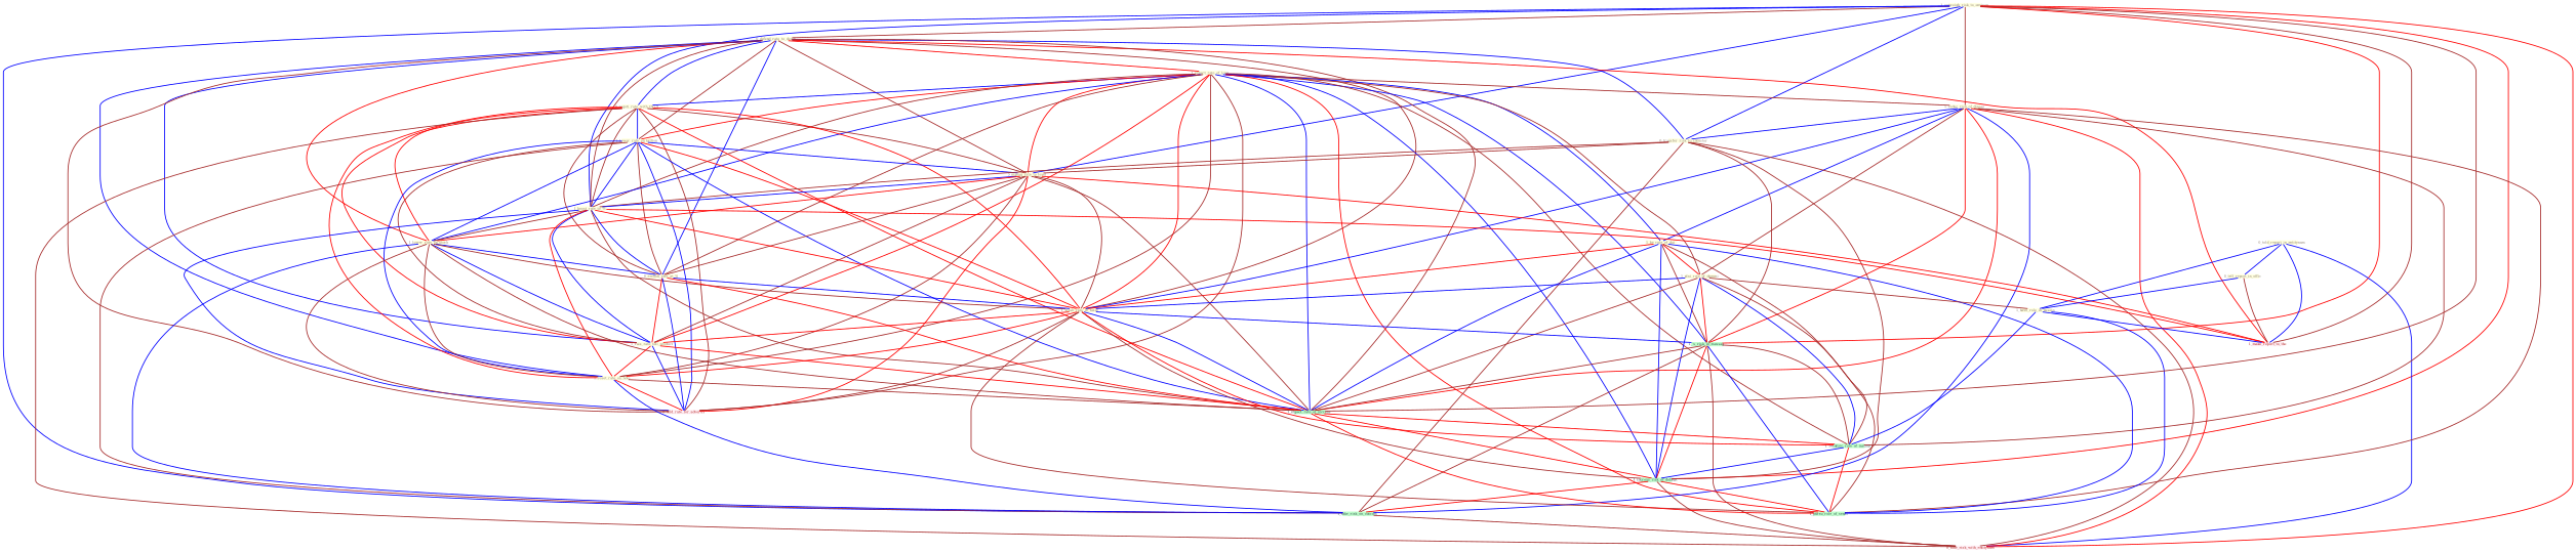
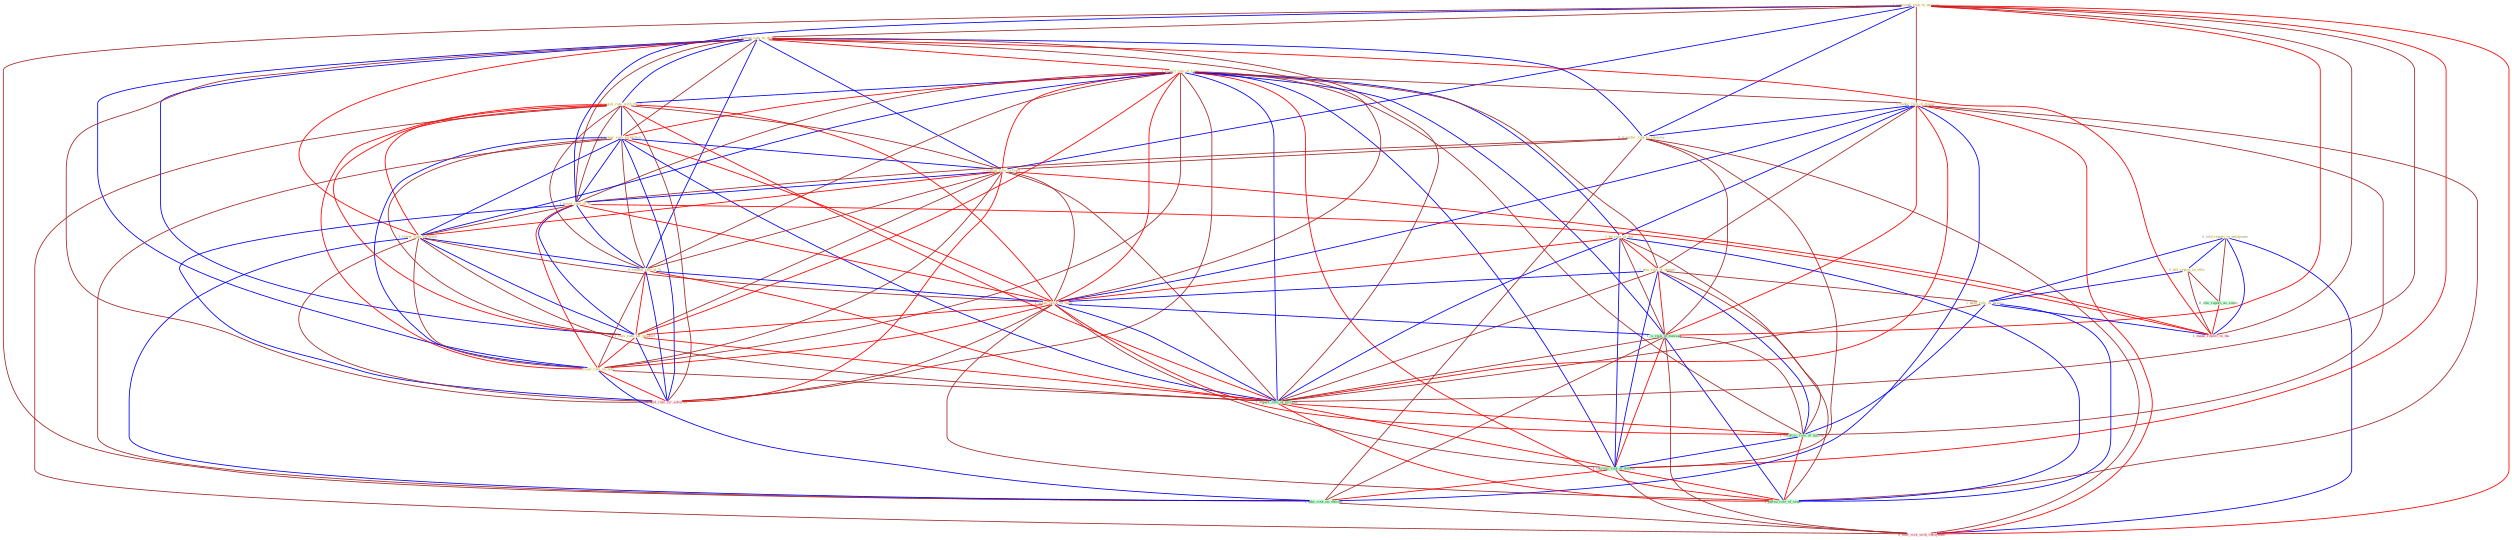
  graph {
    node [color="#ffffe0" fixedsize=true fontcolor="#8b7d6b" fontsize=4 shape=polygon style=filled]
    edge [color=brown w=1]
    "1_outweigh_risk_to_environ " [height=.06 width=.5]
    "0_defend_rate_to_death " [height=.06 width=.5]
    "0_told_report_in_entitynam " [height=.06 width=.5]
    "1_expect_rate_of_loan " [height=.06 width=.5]
    "1_reduc_risk_of_diseas " [height=.06 width=.5]
    "1_be_rule_of_dai " [height=.06 width=.5]
    "0_negoti_rate_with_thrift " [height=.06 width=.5]
    "1_lower_rate_on_billion " [height=.06 width=.5]
    "0_transfer_risk_to_investor " [height=.06 width=.5]
    "0_manag_rate_to_level " [height=.06 width=.5]
    "1_boost_rate_to_% " [height=.06 width=.5]
    "1_lower_rate_on_stock " [height=.06 width=.5]
    "0_reckon_rate_at_% " [height=.06 width=.5]
    "1_plai_role_of_dummi " [height=.06 width=.5]
-   "1_slash_rate_of_taxat " [height=.06 width=.5]
+   "1_slash_rate_of_taxat " [height=.06 width=.5 label="1_slash_stock_of_taxat"]
    "0_tell_report_in_offic " [height=.06 width=.5]
    "1_have_role_in_assess " [height=.06 width=.5]
-   "1_rais_rate_for_product " [height=.06 width=.5 label="1_rais_rate_tell_product"]
+   "1_rais_rate_for_product " [height=.06 width=.5]
    "1_reset_rate_on_note " [height=.06 width=.5]
    "1_make_report_to_the " [color="#fff0f5" fontcolor="#b22222" height=.06 width=.5]
    "0_take_risk_with_entitynam " [color="#fff0f5" fontcolor="#b22222" height=.06 width=.5]
    "0_hold_rate_for_advertis " [color="#fff0f5" fontcolor="#b22222" height=.06 width=.5]
    "1_'s_risk_of_messag " [color="#BDFCC9" fontcolor="#2f4f4f" height=.06 width=.5]
    "1_increas_risk_of_default " [color="#BDFCC9" fontcolor="#2f4f4f" height=.06 width=.5]
    "1_take_risk_on_outcom " [color="#BDFCC9" fontcolor="#2f4f4f" height=.06 width=.5]
    "1_expect_rate_of_increas " [color="#BDFCC9" fontcolor="#2f4f4f" height=.06 width=.5]
+   "0_cite_report_as_sourc " [color="#BDFCC9" fontcolor="#2f4f4f" height=.06 width=.5]
    "1_reinforc_role_of_institut " [color="#BDFCC9" fontcolor="#2f4f4f" height=.06 width=.5]
    "1_pursu_role_of_senat " [color="#BDFCC9" fontcolor="#2f4f4f" height=.06 width=.5]
    subgraph sub_1 {
      "1_outweigh_risk_to_environ "
      "0_defend_rate_to_death "
      "0_told_report_in_entitynam "
      "1_expect_rate_of_loan "
      "1_reduc_risk_of_diseas "
      "1_be_rule_of_dai "
      "0_negoti_rate_with_thrift "
      "1_lower_rate_on_billion "
      "0_transfer_risk_to_investor "
      "0_manag_rate_to_level "
      "1_boost_rate_to_% "
      "1_lower_rate_on_stock "
      "0_reckon_rate_at_% "
      "1_plai_role_of_dummi "
      "1_slash_rate_of_taxat "
      "0_tell_report_in_offic "
      "1_have_role_in_assess "
      "1_rais_rate_for_product "
      "1_reset_rate_on_note "
    }
    subgraph sub_2 {
      "1_make_report_to_the "
      "0_take_risk_with_entitynam "
      "0_hold_rate_for_advertis "
    }
    "1_outweigh_risk_to_environ " -- "0_defend_rate_to_death "
    "1_outweigh_risk_to_environ " -- "1_reduc_risk_of_diseas "
    "1_outweigh_risk_to_environ " -- "0_transfer_risk_to_investor " [color=blue w=2]
    "1_outweigh_risk_to_environ " -- "0_manag_rate_to_level " [color=blue]
    "1_outweigh_risk_to_environ " -- "1_boost_rate_to_% " [color=blue]
    "1_outweigh_risk_to_environ " -- "1_make_report_to_the "
    "1_outweigh_risk_to_environ " -- "0_take_risk_with_entitynam " [color=red]
    "1_outweigh_risk_to_environ " -- "1_'s_risk_of_messag " [color=red]
    "1_outweigh_risk_to_environ " -- "1_increas_risk_of_default " [color=red]
-   "1_outweigh_risk_to_environ " -- "1_take_risk_on_outcom " [color=blue]
+   "1_outweigh_risk_to_environ " -- "1_take_risk_on_outcom "
    "0_defend_rate_to_death " -- "1_expect_rate_of_loan " [color=red]
    "0_defend_rate_to_death " -- "0_negoti_rate_with_thrift " [color=blue]
    "0_defend_rate_to_death " -- "1_lower_rate_on_billion "
    "0_defend_rate_to_death " -- "0_transfer_risk_to_investor " [color=blue]
-   "0_defend_rate_to_death " -- "0_manag_rate_to_level " [w=2]
+   "0_defend_rate_to_death " -- "0_manag_rate_to_level " [color=blue w=2]
    "0_defend_rate_to_death " -- "1_boost_rate_to_% " [w=2]
    "0_defend_rate_to_death " -- "1_lower_rate_on_stock " [color=red]
    "0_defend_rate_to_death " -- "0_reckon_rate_at_% " [color=blue]
    "0_defend_rate_to_death " -- "1_slash_rate_of_taxat "
    "0_defend_rate_to_death " -- "1_rais_rate_for_product " [color=blue]
    "0_defend_rate_to_death " -- "1_reset_rate_on_note " [color=blue]
    "0_defend_rate_to_death " -- "1_make_report_to_the " [color=red]
    "0_defend_rate_to_death " -- "0_hold_rate_for_advertis "
    "0_defend_rate_to_death " -- "1_expect_rate_of_increas "
    "0_told_report_in_entitynam " -- "0_tell_report_in_offic " [color=blue w=2]
    "0_told_report_in_entitynam " -- "1_have_role_in_assess " [color=blue]
    "0_told_report_in_entitynam " -- "1_make_report_to_the " [color=blue]
    "0_told_report_in_entitynam " -- "0_take_risk_with_entitynam " [color=blue]
+   "0_told_report_in_entitynam " -- "0_cite_report_as_sourc "
    "1_expect_rate_of_loan " -- "1_reduc_risk_of_diseas "
    "1_expect_rate_of_loan " -- "1_be_rule_of_dai " [color=blue]
    "1_expect_rate_of_loan " -- "0_negoti_rate_with_thrift " [color=blue]
    "1_expect_rate_of_loan " -- "1_lower_rate_on_billion " [color=red]
    "1_expect_rate_of_loan " -- "0_manag_rate_to_level " [color=red]
    "1_expect_rate_of_loan " -- "1_boost_rate_to_% "
    "1_expect_rate_of_loan " -- "1_lower_rate_on_stock " [color=blue]
    "1_expect_rate_of_loan " -- "0_reckon_rate_at_% "
    "1_expect_rate_of_loan " -- "1_plai_role_of_dummi "
    "1_expect_rate_of_loan " -- "1_slash_rate_of_taxat " [color=red w=2]
    "1_expect_rate_of_loan " -- "1_rais_rate_for_product " [color=red]
    "1_expect_rate_of_loan " -- "1_reset_rate_on_note "
    "1_expect_rate_of_loan " -- "0_hold_rate_for_advertis "
    "1_expect_rate_of_loan " -- "1_'s_risk_of_messag " [color=blue]
    "1_expect_rate_of_loan " -- "1_increas_risk_of_default " [color=blue]
    "1_expect_rate_of_loan " -- "1_expect_rate_of_increas " [color=blue w=3]
    "1_expect_rate_of_loan " -- "1_reinforc_role_of_institut "
    "1_expect_rate_of_loan " -- "1_pursu_role_of_senat " [color=red]
    "1_reduc_risk_of_diseas " -- "1_be_rule_of_dai " [color=blue]
    "1_reduc_risk_of_diseas " -- "0_transfer_risk_to_investor " [color=blue]
    "1_reduc_risk_of_diseas " -- "1_plai_role_of_dummi "
    "1_reduc_risk_of_diseas " -- "1_slash_rate_of_taxat " [color=blue]
    "1_reduc_risk_of_diseas " -- "0_take_risk_with_entitynam " [color=red]
    "1_reduc_risk_of_diseas " -- "1_'s_risk_of_messag " [color=red w=2]
    "1_reduc_risk_of_diseas " -- "1_take_risk_on_outcom " [color=blue]
    "1_reduc_risk_of_diseas " -- "1_expect_rate_of_increas " [color=red]
    "1_reduc_risk_of_diseas " -- "1_reinforc_role_of_institut "
    "1_reduc_risk_of_diseas " -- "1_pursu_role_of_senat "
    "1_be_rule_of_dai " -- "1_plai_role_of_dummi " [color=red]
    "1_be_rule_of_dai " -- "1_slash_rate_of_taxat " [color=red]
    "1_be_rule_of_dai " -- "1_'s_risk_of_messag "
    "1_be_rule_of_dai " -- "1_increas_risk_of_default " [color=blue]
    "1_be_rule_of_dai " -- "1_expect_rate_of_increas " [color=blue]
    "1_be_rule_of_dai " -- "1_reinforc_role_of_institut "
    "1_be_rule_of_dai " -- "1_pursu_role_of_senat " [color=blue]
    "0_negoti_rate_with_thrift " -- "1_lower_rate_on_billion " [color=blue]
    "0_negoti_rate_with_thrift " -- "0_manag_rate_to_level "
    "0_negoti_rate_with_thrift " -- "1_boost_rate_to_% "
    "0_negoti_rate_with_thrift " -- "1_lower_rate_on_stock " [color=red]
    "0_negoti_rate_with_thrift " -- "0_reckon_rate_at_% "
    "0_negoti_rate_with_thrift " -- "1_slash_rate_of_taxat " [color=red]
    "0_negoti_rate_with_thrift " -- "1_rais_rate_for_product " [color=red]
    "0_negoti_rate_with_thrift " -- "1_reset_rate_on_note " [color=red]
    "0_negoti_rate_with_thrift " -- "0_take_risk_with_entitynam "
    "0_negoti_rate_with_thrift " -- "0_hold_rate_for_advertis "
    "0_negoti_rate_with_thrift " -- "1_expect_rate_of_increas " [color=red]
    "1_lower_rate_on_billion " -- "0_manag_rate_to_level " [color=blue]
    "1_lower_rate_on_billion " -- "1_boost_rate_to_% " [color=blue]
    "1_lower_rate_on_billion " -- "1_lower_rate_on_stock " [color=blue w=3]
    "1_lower_rate_on_billion " -- "0_reckon_rate_at_% "
    "1_lower_rate_on_billion " -- "1_slash_rate_of_taxat " [color=red]
    "1_lower_rate_on_billion " -- "1_rais_rate_for_product "
    "1_lower_rate_on_billion " -- "1_reset_rate_on_note " [color=blue w=2]
    "1_lower_rate_on_billion " -- "0_hold_rate_for_advertis " [color=blue]
    "1_lower_rate_on_billion " -- "1_take_risk_on_outcom "
    "1_lower_rate_on_billion " -- "1_expect_rate_of_increas " [color=blue]
    "0_transfer_risk_to_investor " -- "0_manag_rate_to_level "
    "0_transfer_risk_to_investor " -- "1_boost_rate_to_% "
    "0_transfer_risk_to_investor " -- "0_take_risk_with_entitynam "
    "0_transfer_risk_to_investor " -- "1_'s_risk_of_messag "
    "0_transfer_risk_to_investor " -- "1_increas_risk_of_default "
    "0_transfer_risk_to_investor " -- "1_take_risk_on_outcom "
    "0_manag_rate_to_level " -- "1_boost_rate_to_% " [color=blue w=2]
    "0_manag_rate_to_level " -- "1_lower_rate_on_stock " [color=red]
    "0_manag_rate_to_level " -- "0_reckon_rate_at_% "
    "0_manag_rate_to_level " -- "1_slash_rate_of_taxat "
    "0_manag_rate_to_level " -- "1_rais_rate_for_product "
    "0_manag_rate_to_level " -- "1_reset_rate_on_note "
    "0_manag_rate_to_level " -- "1_make_report_to_the " [color=red]
    "0_manag_rate_to_level " -- "0_hold_rate_for_advertis " [color=red]
    "0_manag_rate_to_level " -- "1_expect_rate_of_increas "
    "1_boost_rate_to_% " -- "1_lower_rate_on_stock "
    "1_boost_rate_to_% " -- "0_reckon_rate_at_% " [color=blue w=2]
    "1_boost_rate_to_% " -- "1_slash_rate_of_taxat " [color=red]
    "1_boost_rate_to_% " -- "1_rais_rate_for_product " [color=blue]
    "1_boost_rate_to_% " -- "1_reset_rate_on_note " [color=red]
    "1_boost_rate_to_% " -- "1_make_report_to_the " [color=red]
    "1_boost_rate_to_% " -- "0_hold_rate_for_advertis " [color=blue]
-   "1_boost_rate_to_% " -- "1_expect_rate_of_increas "
+   "1_have_role_in_assess " -- "1_expect_rate_of_increas "
    "1_lower_rate_on_stock " -- "0_reckon_rate_at_% " [color=blue]
    "1_lower_rate_on_stock " -- "1_slash_rate_of_taxat "
    "1_lower_rate_on_stock " -- "1_rais_rate_for_product " [color=blue]
    "1_lower_rate_on_stock " -- "1_reset_rate_on_note " [w=2]
    "1_lower_rate_on_stock " -- "0_hold_rate_for_advertis "
    "1_lower_rate_on_stock " -- "1_take_risk_on_outcom " [color=blue]
    "1_lower_rate_on_stock " -- "1_expect_rate_of_increas "
    "0_reckon_rate_at_% " -- "1_slash_rate_of_taxat " [color=blue]
    "0_reckon_rate_at_% " -- "1_rais_rate_for_product " [color=red]
+   "0_reckon_rate_at_% " -- "1_reset_rate_on_note "
    "0_reckon_rate_at_% " -- "0_hold_rate_for_advertis " [color=blue]
    "0_reckon_rate_at_% " -- "1_expect_rate_of_increas " [color=red]
    "1_plai_role_of_dummi " -- "1_slash_rate_of_taxat " [color=blue]
    "1_plai_role_of_dummi " -- "1_have_role_in_assess "
    "1_plai_role_of_dummi " -- "1_'s_risk_of_messag " [color=red]
    "1_plai_role_of_dummi " -- "1_increas_risk_of_default " [color=blue]
    "1_plai_role_of_dummi " -- "1_expect_rate_of_increas "
    "1_plai_role_of_dummi " -- "1_reinforc_role_of_institut " [color=blue w=2]
    "1_plai_role_of_dummi " -- "1_pursu_role_of_senat " [w=2]
    "1_slash_rate_of_taxat " -- "1_rais_rate_for_product " [color=red]
    "1_slash_rate_of_taxat " -- "1_reset_rate_on_note " [color=red]
    "1_slash_rate_of_taxat " -- "0_hold_rate_for_advertis "
    "1_slash_rate_of_taxat " -- "1_'s_risk_of_messag " [color=blue]
    "1_slash_rate_of_taxat " -- "1_increas_risk_of_default "
    "1_slash_rate_of_taxat " -- "1_expect_rate_of_increas " [color=blue w=2]
    "1_slash_rate_of_taxat " -- "1_reinforc_role_of_institut " [color=red]
    "1_slash_rate_of_taxat " -- "1_pursu_role_of_senat "
    "0_tell_report_in_offic " -- "1_have_role_in_assess " [color=blue]
    "0_tell_report_in_offic " -- "1_make_report_to_the "
+   "0_tell_report_in_offic " -- "0_cite_report_as_sourc "
    "1_have_role_in_assess " -- "1_make_report_to_the " [color=blue]
    "1_have_role_in_assess " -- "1_reinforc_role_of_institut " [color=blue]
    "1_have_role_in_assess " -- "1_pursu_role_of_senat " [color=blue]
    "1_rais_rate_for_product " -- "1_reset_rate_on_note " [color=red]
    "1_rais_rate_for_product " -- "0_hold_rate_for_advertis " [color=blue w=2]
    "1_rais_rate_for_product " -- "1_expect_rate_of_increas " [color=red]
    "1_reset_rate_on_note " -- "0_hold_rate_for_advertis " [color=red]
    "1_reset_rate_on_note " -- "1_take_risk_on_outcom " [color=blue]
    "1_reset_rate_on_note " -- "1_expect_rate_of_increas "
    "1_'s_risk_of_messag " -- "0_take_risk_with_entitynam "
    "1_'s_risk_of_messag " -- "1_increas_risk_of_default " [color=red w=2]
    "1_'s_risk_of_messag " -- "1_take_risk_on_outcom "
    "1_'s_risk_of_messag " -- "1_expect_rate_of_increas "
    "1_'s_risk_of_messag " -- "1_reinforc_role_of_institut "
    "1_'s_risk_of_messag " -- "1_pursu_role_of_senat " [color=blue]
    "1_increas_risk_of_default " -- "0_take_risk_with_entitynam "
    "1_increas_risk_of_default " -- "1_take_risk_on_outcom " [color=red]
    "1_increas_risk_of_default " -- "1_pursu_role_of_senat " [color=red]
    "1_take_risk_on_outcom " -- "0_take_risk_with_entitynam " [w=2]
    "1_expect_rate_of_increas " -- "1_outweigh_risk_to_environ "
    "1_expect_rate_of_increas " -- "1_increas_risk_of_default " [color=red]
    "1_expect_rate_of_increas " -- "1_reinforc_role_of_institut " [color=red]
    "1_expect_rate_of_increas " -- "1_pursu_role_of_senat " [color=red]
+   "0_cite_report_as_sourc " -- "1_make_report_to_the " [color=red]
    "1_reinforc_role_of_institut " -- "1_increas_risk_of_default " [color=blue]
    "1_reinforc_role_of_institut " -- "1_pursu_role_of_senat " [color=red w=2]
  }
